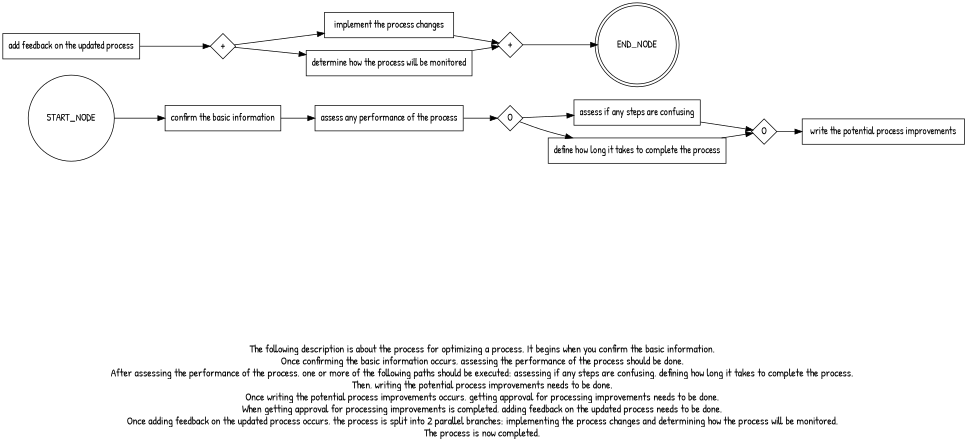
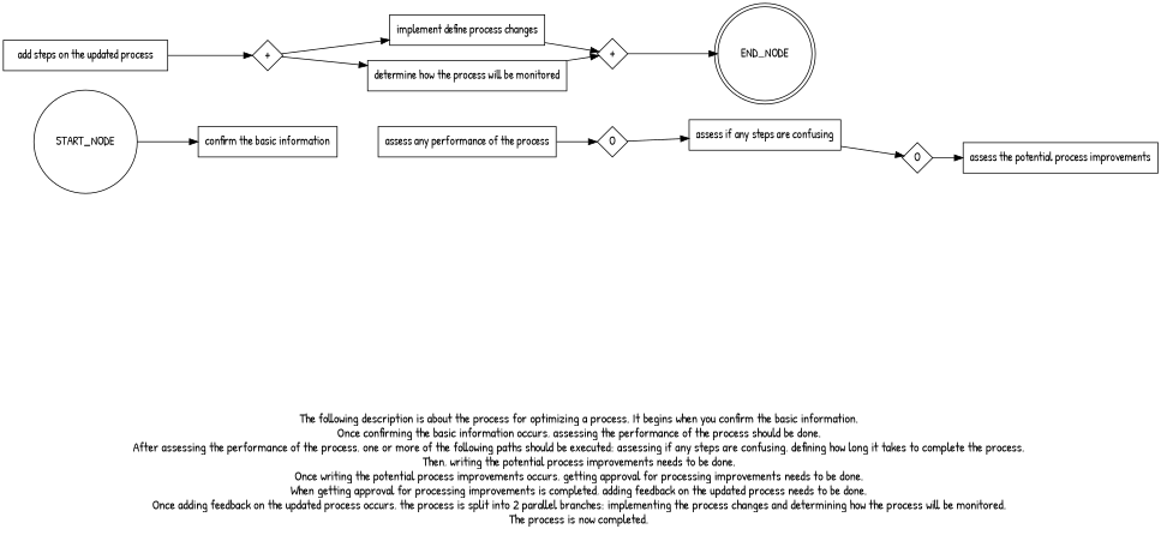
  digraph {
    fontname="Patrick Hand"
    fontsize=15
    label="\n\n\nThe following description is about the process for optimizing a process. It begins when you confirm the basic information. \nOnce confirming the basic information occurs, assessing the performance of the process should be done. \nAfter assessing the performance of the process, one or more of the following paths should be executed: assessing if any steps are confusing, defining how long it takes to complete the process. \nThen, writing the potential process improvements needs to be done. \nOnce writing the potential process improvements occurs, getting approval for processing improvements needs to be done. \nWhen getting approval for processing improvements is completed, adding feedback on the updated process needs to be done. \nOnce adding feedback on the updated process occurs, the process is split into 2 parallel branches: implementing the process changes and determining how the process will be monitored. \nThe process is now completed. \n"
    rankdir=LR
    node [fontname="Patrick Hand" shape=box]
    edge [fontname="Patrick Hand"]
    "confirm the basic information"
    n2 [label="assess any performance of the process"]
    n3 [fixedsize=true label=O shape=diamond width=0.5]
    "assess if any steps are confusing"
-   "define how long it takes to complete the process"
    n6 [fixedsize=true label=O shape=diamond width=0.5]
-   "write the potential process improvements"
-   "add feedback on the updated process"
+   "write the potential process improvements" [label="assess the potential process improvements"]
+   "add feedback on the updated process" [label="add steps on the updated process"]
    n9 [fixedsize=true label="+" shape=diamond width=0.5]
-   "implement the process changes"
+   "implement the process changes" [label="implement define process changes"]
    "determine how the process will be monitored"
    n12 [fixedsize=true label="+" shape=diamond width=0.5]
    END_NODE [shape=doublecircle width=0.2]
    START_NODE [shape=circle width=0.3]
    subgraph sub_1 {
      "confirm the basic information"
      n2
      n3
      "assess if any steps are confusing"
-     "define how long it takes to complete the process"
      n6
      "write the potential process improvements"
      "add feedback on the updated process"
      n9
      "implement the process changes"
      "determine how the process will be monitored"
      n12
    }
-   "confirm the basic information" -> n2
    n2 -> n3
    n3 -> "assess if any steps are confusing"
-   n3 -> "define how long it takes to complete the process"
    "assess if any steps are confusing" -> n6
-   "define how long it takes to complete the process" -> n6
    n6 -> "write the potential process improvements"
    "add feedback on the updated process" -> n9
    n9 -> "implement the process changes"
    n9 -> "determine how the process will be monitored"
    "implement the process changes" -> n12
    "determine how the process will be monitored" -> n12
    n12 -> END_NODE
    START_NODE -> "confirm the basic information"
  }
